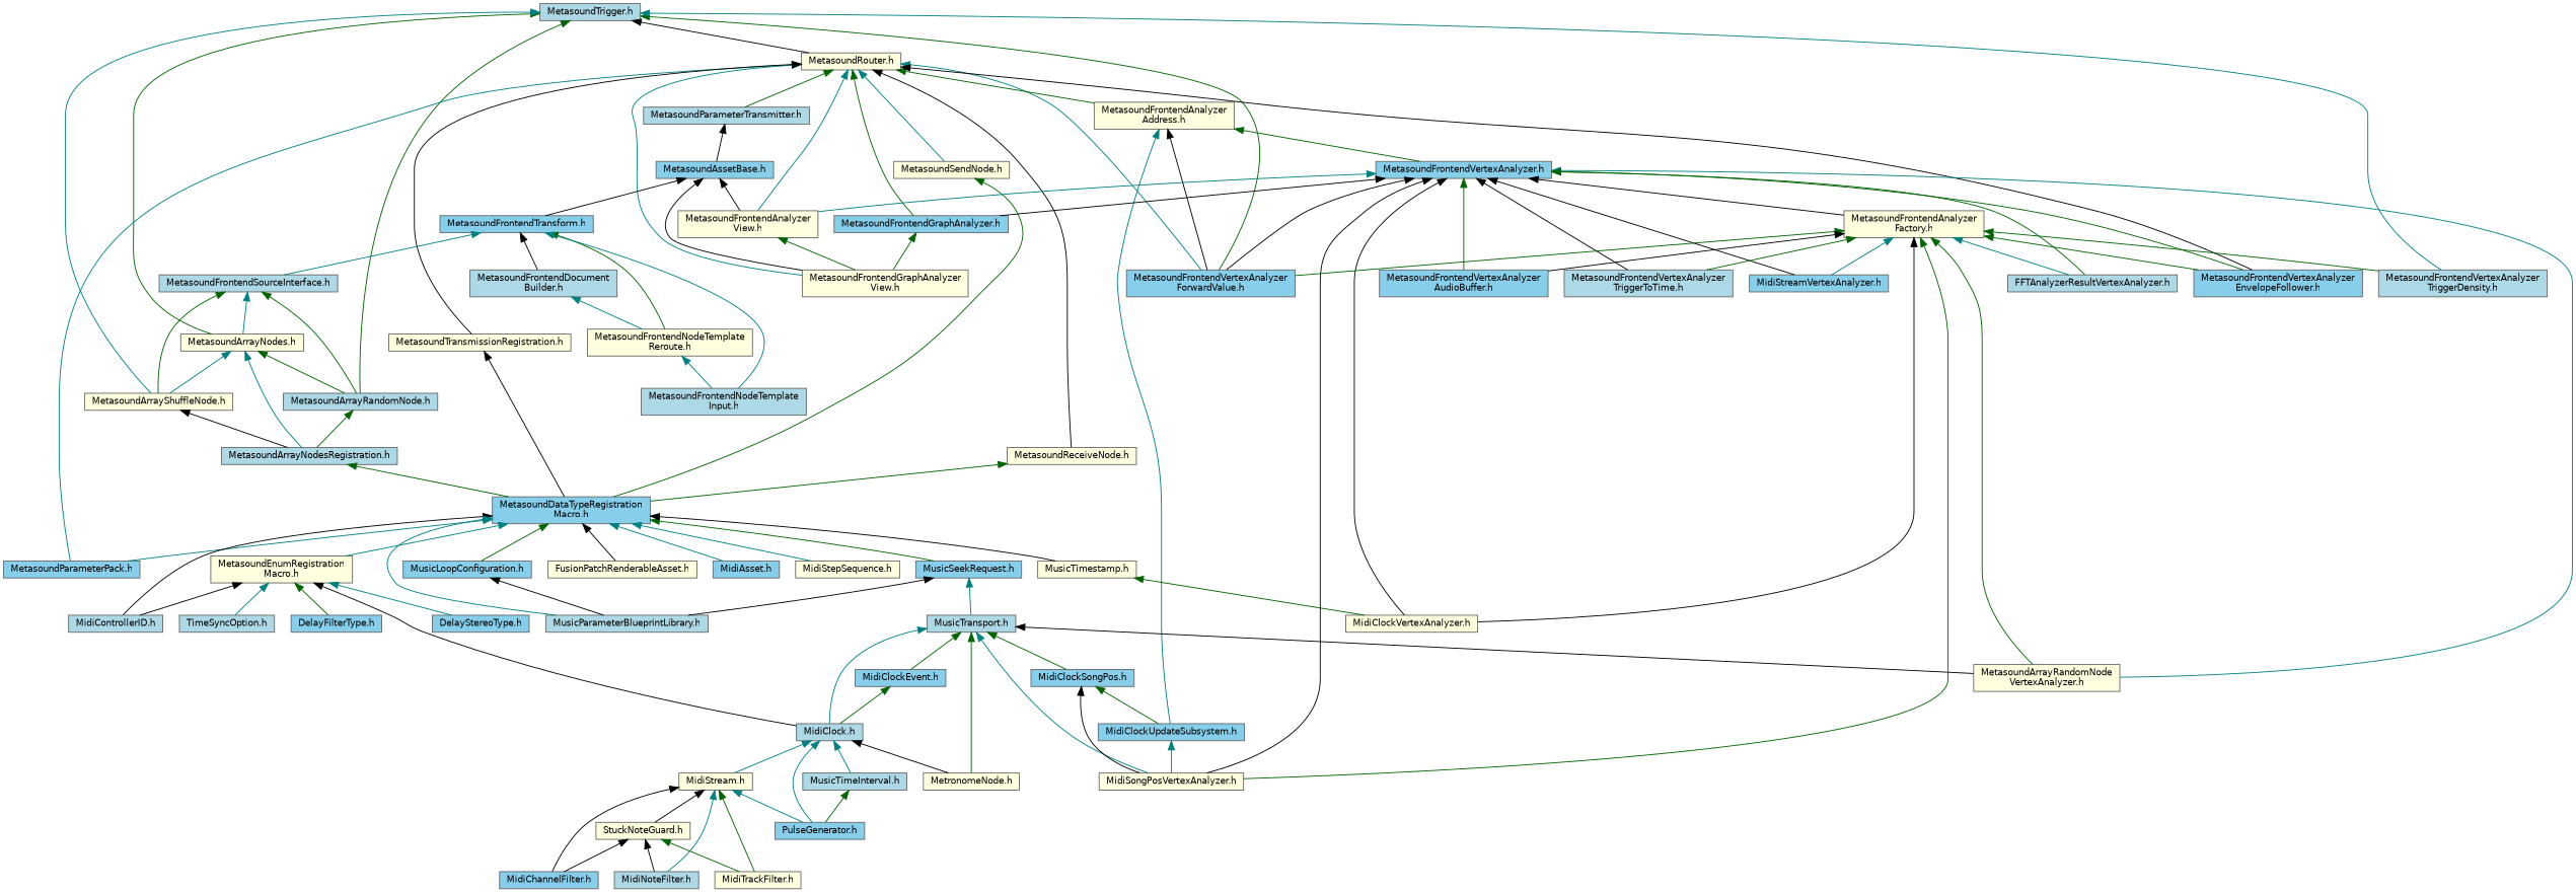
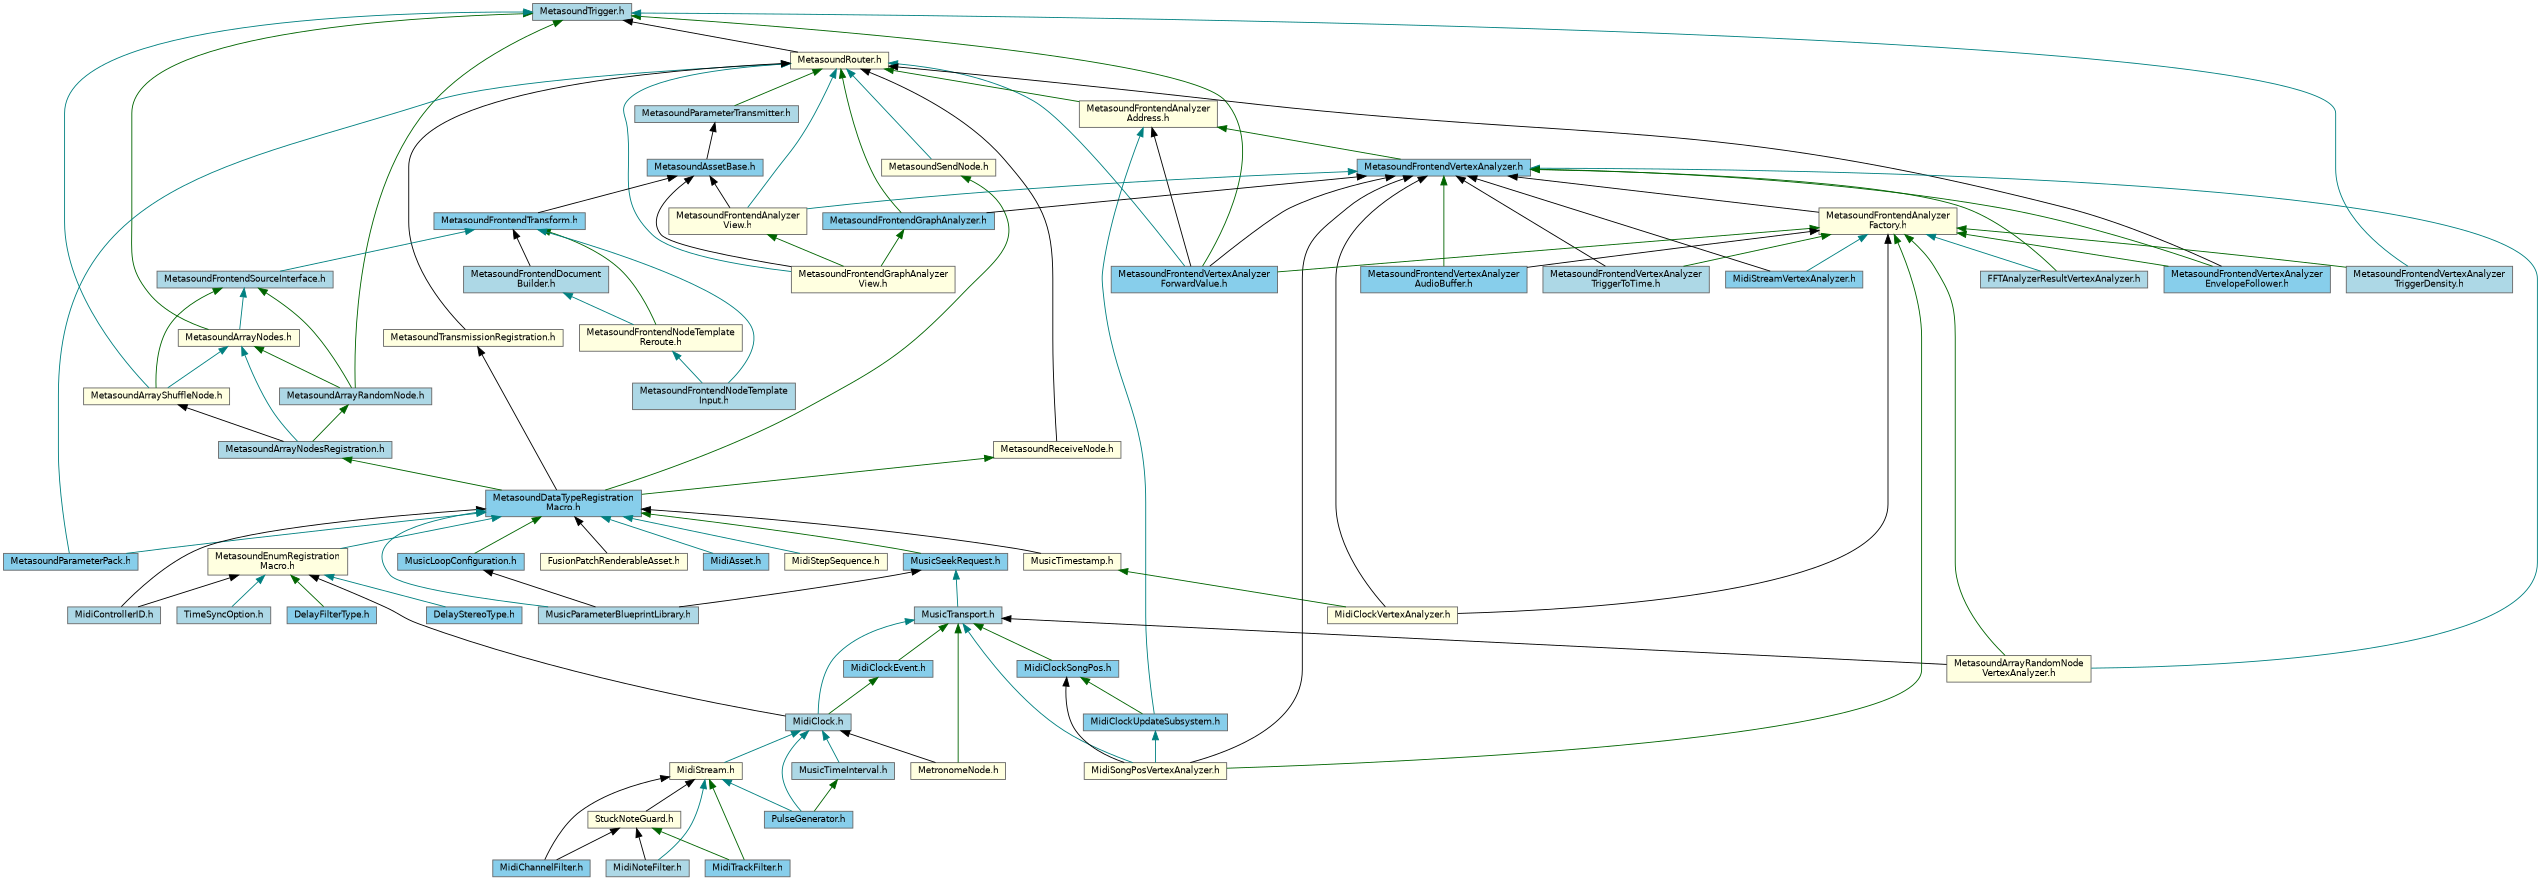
  digraph {
    fontname="DejaVu Sans"
    node [color=grey40 fillcolor=lightyellow fontname="DejaVu Sans" fontsize=10 shape=box style=filled]
    edge [color=darkgreen dir=back fontname="DejaVu Sans" fontsize=10 labelfontname=Helvetica labelfontsize=10 style=solid]
    n1 [color=gray40 fillcolor=lightblue fontcolor=black height=0.2 label="MetasoundTrigger.h" width=0.4]
    n2 [height=0.2 label="MetasoundArrayNodes.h" width=0.4]
    n3 [fillcolor=lightblue height=0.2 label="MetasoundArrayRandomNode.h" width=0.4]
    n4 [height=0.2 label="MetasoundArrayShuffleNode.h" width=0.4]
    n5 [fillcolor=skyblue height=0.2 label="MetasoundFrontendVertexAnalyzer\lForwardValue.h" width=0.4]
    n6 [fillcolor=lightblue height=0.2 label="MetasoundFrontendVertexAnalyzer\lTriggerDensity.h" width=0.4]
    n7 [height=0.2 label="MetasoundRouter.h" width=0.4]
    n8 [fillcolor=lightblue height=0.2 label="MetasoundArrayNodesRegistration.h" width=0.4]
    n9 [fillcolor=skyblue height=0.2 label="MetasoundParameterPack.h" width=0.4]
    n10 [height=0.2 label="MetasoundFrontendAnalyzer\lAddress.h" width=0.4]
    n11 [fillcolor=skyblue height=0.2 label="MetasoundFrontendVertexAnalyzer\lEnvelopeFollower.h" width=0.4]
    n12 [height=0.2 label="MetasoundFrontendAnalyzer\lView.h" width=0.4]
    n13 [height=0.2 label="MetasoundFrontendGraphAnalyzer\lView.h" width=0.4]
    n14 [fillcolor=skyblue height=0.2 label="MetasoundFrontendGraphAnalyzer.h" width=0.4]
    n15 [fillcolor=lightblue height=0.2 label="MetasoundParameterTransmitter.h" width=0.4]
    n16 [height=0.2 label="MetasoundReceiveNode.h" width=0.4]
    n17 [height=0.2 label="MetasoundSendNode.h" width=0.4]
    n18 [height=0.2 label="MetasoundTransmissionRegistration.h" width=0.4]
    n19 [fillcolor=skyblue height=0.2 label="MetasoundDataTypeRegistration\lMacro.h" width=0.4]
    n20 [height=0.2 label="FusionPatchRenderableAsset.h" width=0.4]
    n21 [height=0.2 label="MetasoundEnumRegistration\lMacro.h" width=0.4]
    n22 [fillcolor=lightblue height=0.2 label="MidiControllerID.h" width=0.4]
    n23 [fillcolor=skyblue height=0.2 label="MidiAsset.h" width=0.4]
    n24 [height=0.2 label="MidiStepSequence.h" width=0.4]
    n25 [fillcolor=skyblue height=0.2 label="MusicLoopConfiguration.h" width=0.4]
    n26 [fillcolor=lightblue height=0.2 label="MusicParameterBlueprintLibrary.h" width=0.4]
    n27 [fillcolor=skyblue height=0.2 label="MusicSeekRequest.h" width=0.4]
    n28 [height=0.2 label="MusicTimestamp.h" width=0.4]
    n29 [fillcolor=skyblue height=0.2 label="DelayFilterType.h" width=0.4]
    n30 [fillcolor=skyblue height=0.2 label="DelayStereoType.h" width=0.4]
    n31 [fillcolor=lightblue height=0.2 label="MidiClock.h" width=0.4]
    n32 [fillcolor=lightblue height=0.2 label="TimeSyncOption.h" width=0.4]
    n33 [fillcolor=lightblue height=0.2 label="MusicTransport.h" width=0.4]
    n34 [height=0.2 label="MidiClockVertexAnalyzer.h" width=0.4]
    n35 [height=0.2 label="MetronomeNode.h" width=0.4]
    n36 [height=0.2 label="MidiStream.h" width=0.4]
    n37 [fillcolor=skyblue height=0.2 label="PulseGenerator.h" width=0.4]
    n38 [fillcolor=lightblue height=0.2 label="MusicTimeInterval.h" width=0.4]
    n39 [fillcolor=skyblue height=0.2 label="MidiChannelFilter.h" width=0.4]
    n40 [fillcolor=lightblue height=0.2 label="MidiNoteFilter.h" width=0.4]
-   n41 [height=0.2 label="MidiTrackFilter.h" width=0.4]
+   n41 [fillcolor=skyblue height=0.2 label="MidiTrackFilter.h" width=0.4]
    n42 [height=0.2 label="StuckNoteGuard.h" width=0.4]
    n43 [fillcolor=skyblue height=0.2 label="MidiClockEvent.h" width=0.4]
    n44 [fillcolor=skyblue height=0.2 label="MidiClockSongPos.h" width=0.4]
    n45 [height=0.2 label="MidiSongPosVertexAnalyzer.h" width=0.4]
    n46 [height=0.2 label="MetasoundArrayRandomNode\lVertexAnalyzer.h" width=0.4]
    n47 [fillcolor=skyblue height=0.2 label="MidiClockUpdateSubsystem.h" width=0.4]
    n48 [fillcolor=skyblue height=0.2 label="MetasoundFrontendVertexAnalyzer.h" width=0.4]
    n49 [fillcolor=skyblue height=0.2 label="MetasoundAssetBase.h" width=0.4]
    n50 [fillcolor=lightblue height=0.2 label="FFTAnalyzerResultVertexAnalyzer.h" width=0.4]
    n51 [height=0.2 label="MetasoundFrontendAnalyzer\lFactory.h" width=0.4]
    n52 [fillcolor=skyblue height=0.2 label="MetasoundFrontendVertexAnalyzer\lAudioBuffer.h" width=0.4]
    n53 [fillcolor=lightblue height=0.2 label="MetasoundFrontendVertexAnalyzer\lTriggerToTime.h" width=0.4]
    n54 [fillcolor=skyblue height=0.2 label="MidiStreamVertexAnalyzer.h" width=0.4]
    n55 [fillcolor=skyblue height=0.2 label="MetasoundFrontendTransform.h" width=0.4]
    n56 [fillcolor=lightblue height=0.2 label="MetasoundFrontendDocument\lBuilder.h" width=0.4]
    n57 [height=0.2 label="MetasoundFrontendNodeTemplate\lReroute.h" width=0.4]
    n58 [fillcolor=lightblue height=0.2 label="MetasoundFrontendNodeTemplate\lInput.h" width=0.4]
    n59 [fillcolor=lightblue height=0.2 label="MetasoundFrontendSourceInterface.h" width=0.4]
    n1 -> n2
    n1 -> n3
    n1 -> n4 [color=teal]
    n1 -> n5
    n1 -> n6 [color=teal]
    n1 -> n7 [color=black]
    n2 -> n3
    n2 -> n4 [color=teal]
    n2 -> n8 [color=teal]
    n3 -> n8
    n4 -> n8 [color=black]
    n7 -> n5 [color=teal]
    n7 -> n9 [color=teal]
    n7 -> n10
    n7 -> n11 [color=black]
    n7 -> n12 [color=teal]
    n7 -> n13 [color=teal]
    n7 -> n14
    n7 -> n15
    n7 -> n16 [color=black]
    n7 -> n17 [color=teal]
    n7 -> n18 [color=black]
    n8 -> n19
    n10 -> n5 [color=black]
    n10 -> n47 [color=teal]
    n10 -> n48
    n12 -> n13
    n14 -> n13
    n15 -> n49 [color=black]
    n16 -> n19
    n17 -> n19
    n18 -> n19 [color=black]
    n19 -> n9 [color=teal]
    n19 -> n20 [color=black]
    n19 -> n21 [color=teal]
    n19 -> n22 [color=black]
    n19 -> n23 [color=teal]
    n19 -> n24 [color=teal]
    n19 -> n25
    n19 -> n26 [color=teal]
    n19 -> n27
    n19 -> n28 [color=black]
    n21 -> n22 [color=black]
    n21 -> n29
    n21 -> n30 [color=teal]
    n21 -> n31 [color=black]
    n21 -> n32 [color=teal]
    n25 -> n26 [color=black]
    n27 -> n26 [color=black]
    n27 -> n33 [color=teal]
    n28 -> n34
    n31 -> n35 [color=black]
    n31 -> n36 [color=teal]
    n31 -> n37 [color=teal]
    n31 -> n38 [color=teal]
    n33 -> n31 [color=teal]
    n33 -> n35
    n33 -> n43
    n33 -> n44
    n33 -> n45 [color=teal]
    n33 -> n46 [color=black]
    n36 -> n37 [color=teal]
    n36 -> n39 [color=black]
    n36 -> n40 [color=teal]
    n36 -> n41
    n36 -> n42 [color=black]
    n38 -> n37
    n42 -> n39 [color=black]
    n42 -> n40 [color=black]
    n42 -> n41
    n43 -> n31
    n44 -> n45 [color=black]
    n44 -> n47
    n47 -> n45 [color=teal]
    n48 -> n5 [color=black]
    n48 -> n11
    n48 -> n12 [color=teal]
    n48 -> n14 [color=black]
    n48 -> n34 [color=black]
    n48 -> n45 [color=black]
    n48 -> n46 [color=teal]
    n48 -> n50
    n48 -> n51 [color=black]
    n48 -> n52
    n48 -> n53 [color=black]
    n48 -> n54 [color=black]
    n49 -> n12 [color=black]
    n49 -> n13 [color=black]
    n49 -> n55 [color=black]
    n51 -> n5
    n51 -> n6
    n51 -> n11
    n51 -> n34 [color=black]
    n51 -> n45
    n51 -> n46
    n51 -> n50 [color=teal]
    n51 -> n52 [color=black]
    n51 -> n53
    n51 -> n54 [color=teal]
    n55 -> n56 [color=black]
    n55 -> n57
    n55 -> n58 [color=teal]
    n55 -> n59 [color=teal]
    n56 -> n57 [color=teal]
    n57 -> n58 [color=teal]
    n59 -> n2 [color=teal]
    n59 -> n3
    n59 -> n4
  }
